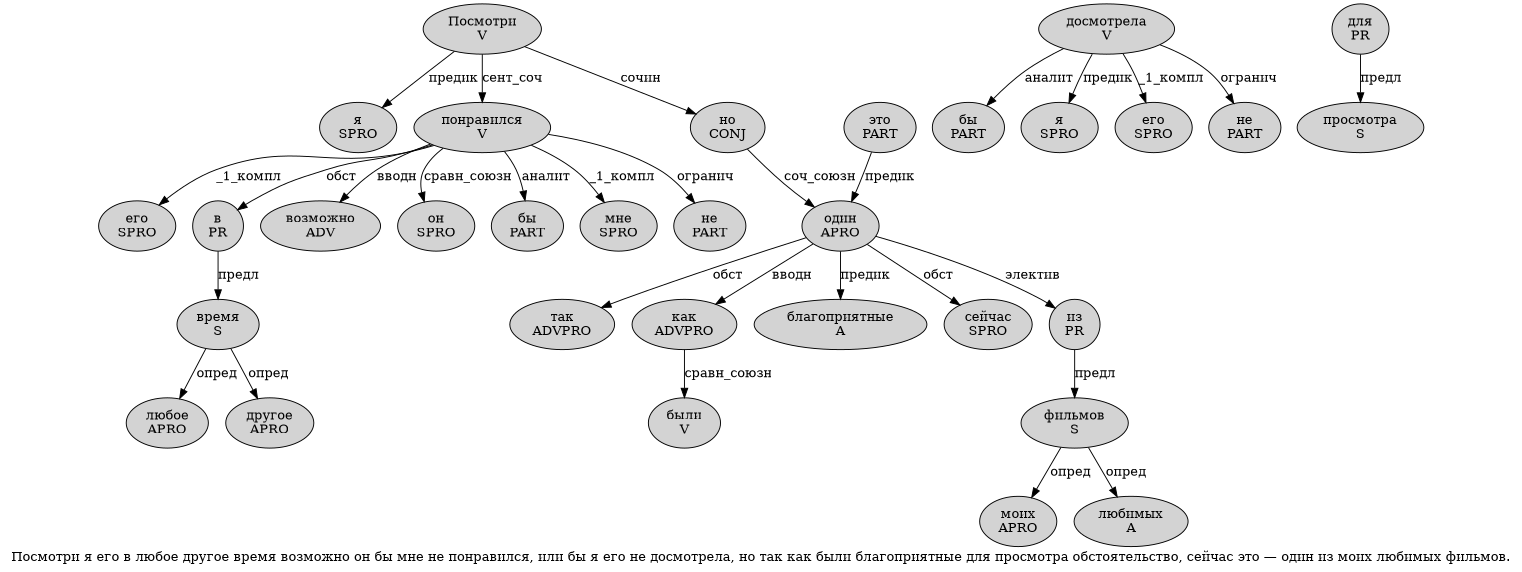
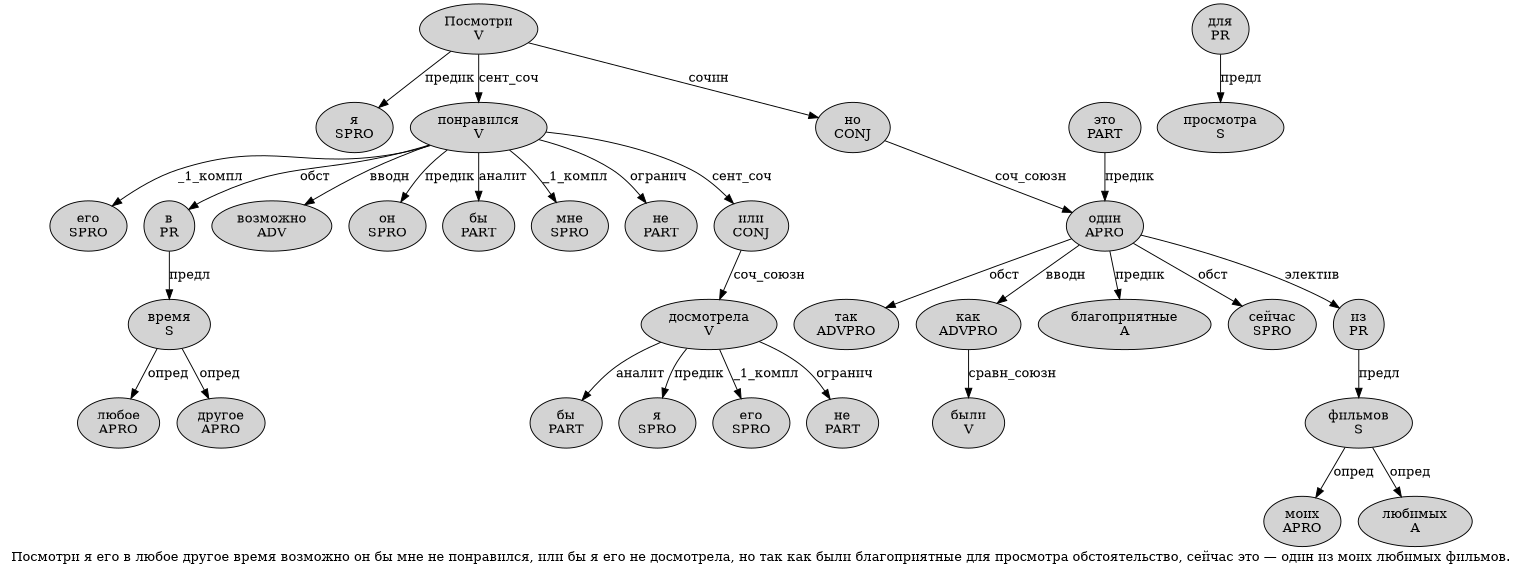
  digraph {
    label="Посмотри я его в любое другое время возможно он бы мне не понравился, или бы я его не досмотрела, но так как были благоприятные для просмотра обстоятельство, сейчас это — один из моих любимых фильмов."
    node [fillcolor=lightgray penwidth=1 shape=ellipse style=filled]
    n1 [label="Посмотри\nV"]
    n2 [label="я\nSPRO"]
    n3 [label="понравился\nV"]
    n4 [label="но\nCONJ"]
    n5 [label="его\nSPRO"]
    n6 [label="в\nPR"]
    n7 [label="возможно\nADV"]
    n8 [label="он\nSPRO"]
    n9 [label="бы\nPART"]
    n10 [label="мне\nSPRO"]
    n11 [label="не\nPART"]
+   n12 [label="или\nCONJ"]
    n13 [label="один\nAPRO"]
    n14 [label="время\nS"]
    n15 [label="любое\nAPRO"]
    n16 [label="другое\nAPRO"]
    n17 [label="досмотрела\nV"]
    n18 [label="бы\nPART"]
    n19 [label="я\nSPRO"]
    n20 [label="его\nSPRO"]
    n21 [label="не\nPART"]
    n22 [label="так\nADVPRO"]
    n23 [label="как\nADVPRO"]
    n24 [label="благоприятные\nA"]
    n25 [label="сейчас\nSPRO"]
    n26 [label="из\nPR"]
    n27 [label="были\nV"]
    n28 [label="для\nPR"]
    n29 [label="просмотра\nS"]
    n30 [label="это\nPART"]
    n31 [label="фильмов\nS"]
    n32 [label="моих\nAPRO"]
    n33 [label="любимых\nA"]
    n1 -> n2 [label="предик"]
    n1 -> n3 [label="сент_соч"]
    n1 -> n4 [label="сочин"]
    n3 -> n5 [label="_1_компл"]
    n3 -> n6 [label="обст"]
    n3 -> n7 [label="вводн"]
-   n3 -> n8 [label="сравн_союзн"]
+   n3 -> n8 [label="предик"]
    n3 -> n9 [label="аналит"]
    n3 -> n10 [label="_1_компл"]
    n3 -> n11 [label="огранич"]
+   n3 -> n12 [label="сент_соч"]
    n4 -> n13 [label="соч_союзн"]
    n6 -> n14 [label="предл"]
+   n12 -> n17 [label="соч_союзн"]
    n13 -> n22 [label="обст"]
    n13 -> n23 [label="вводн"]
    n13 -> n24 [label="предик"]
    n13 -> n25 [label="обст"]
    n13 -> n26 [label="электив"]
    n14 -> n15 [label="опред"]
    n14 -> n16 [label="опред"]
    n17 -> n18 [label="аналит"]
    n17 -> n19 [label="предик"]
    n17 -> n20 [label="_1_компл"]
    n17 -> n21 [label="огранич"]
    n23 -> n27 [label="сравн_союзн"]
    n26 -> n31 [label="предл"]
    n28 -> n29 [label="предл"]
    n30 -> n13 [label="предик"]
    n31 -> n32 [label="опред"]
    n31 -> n33 [label="опред"]
  }
